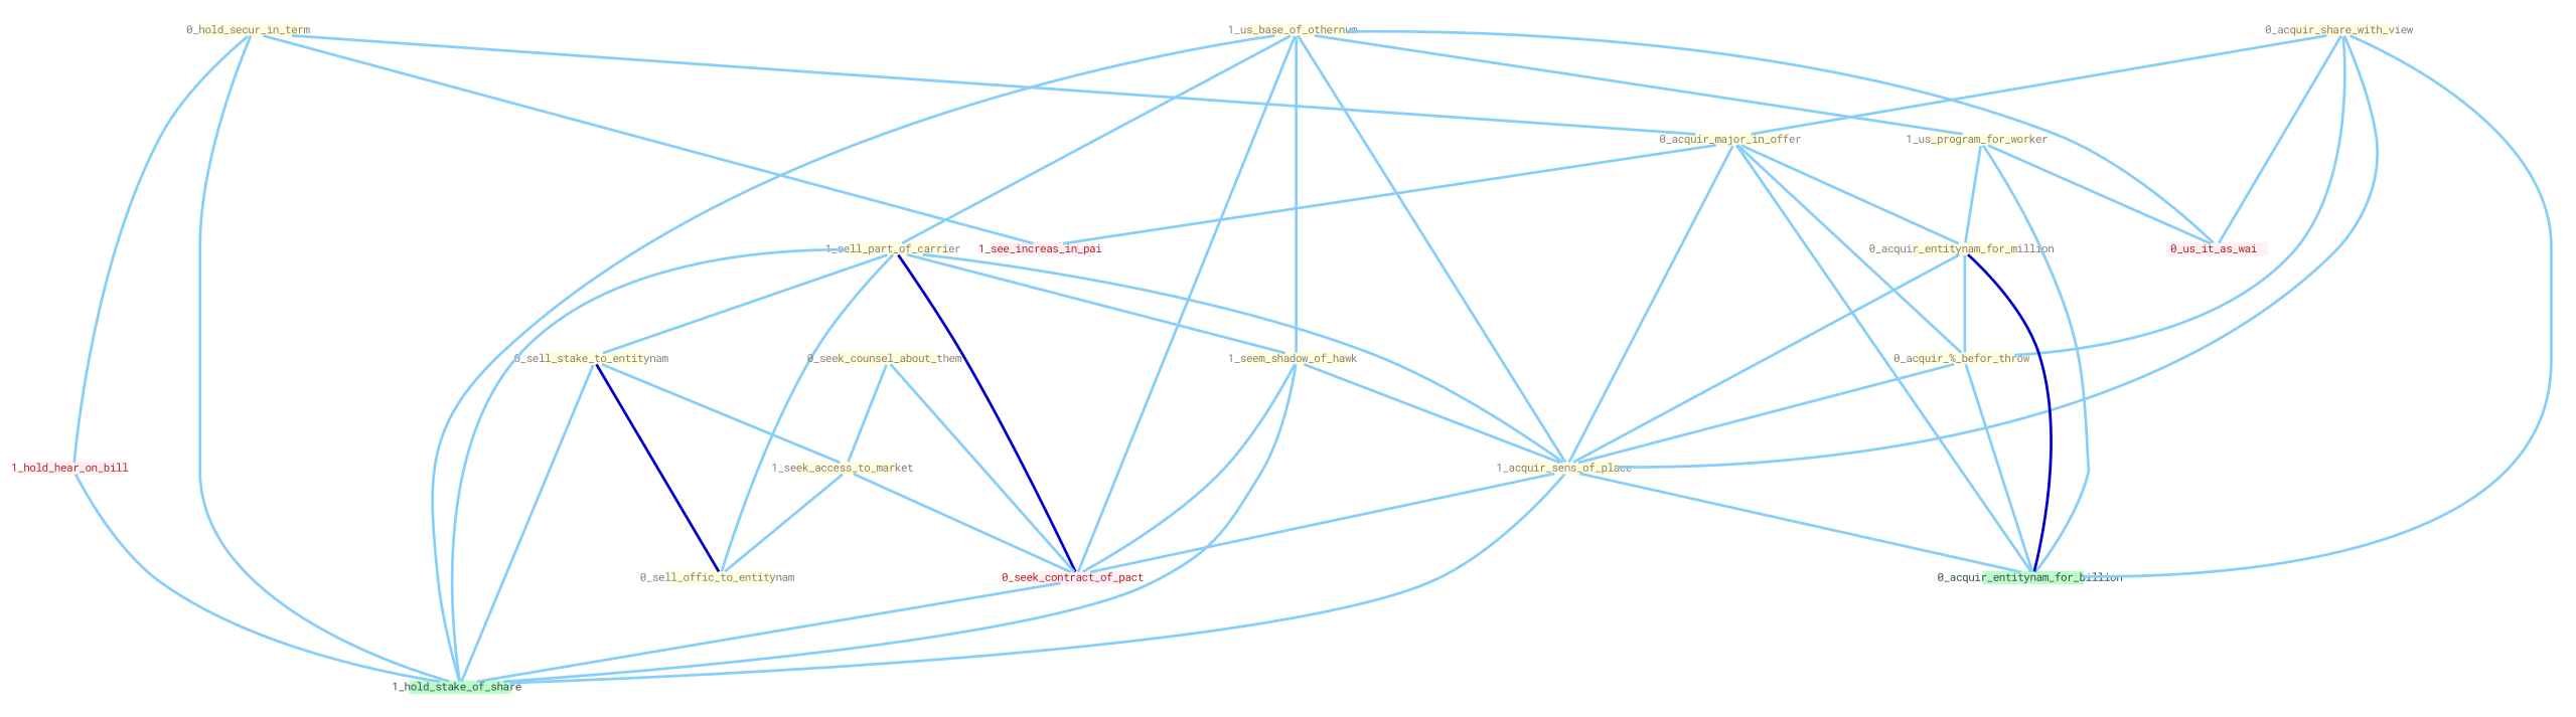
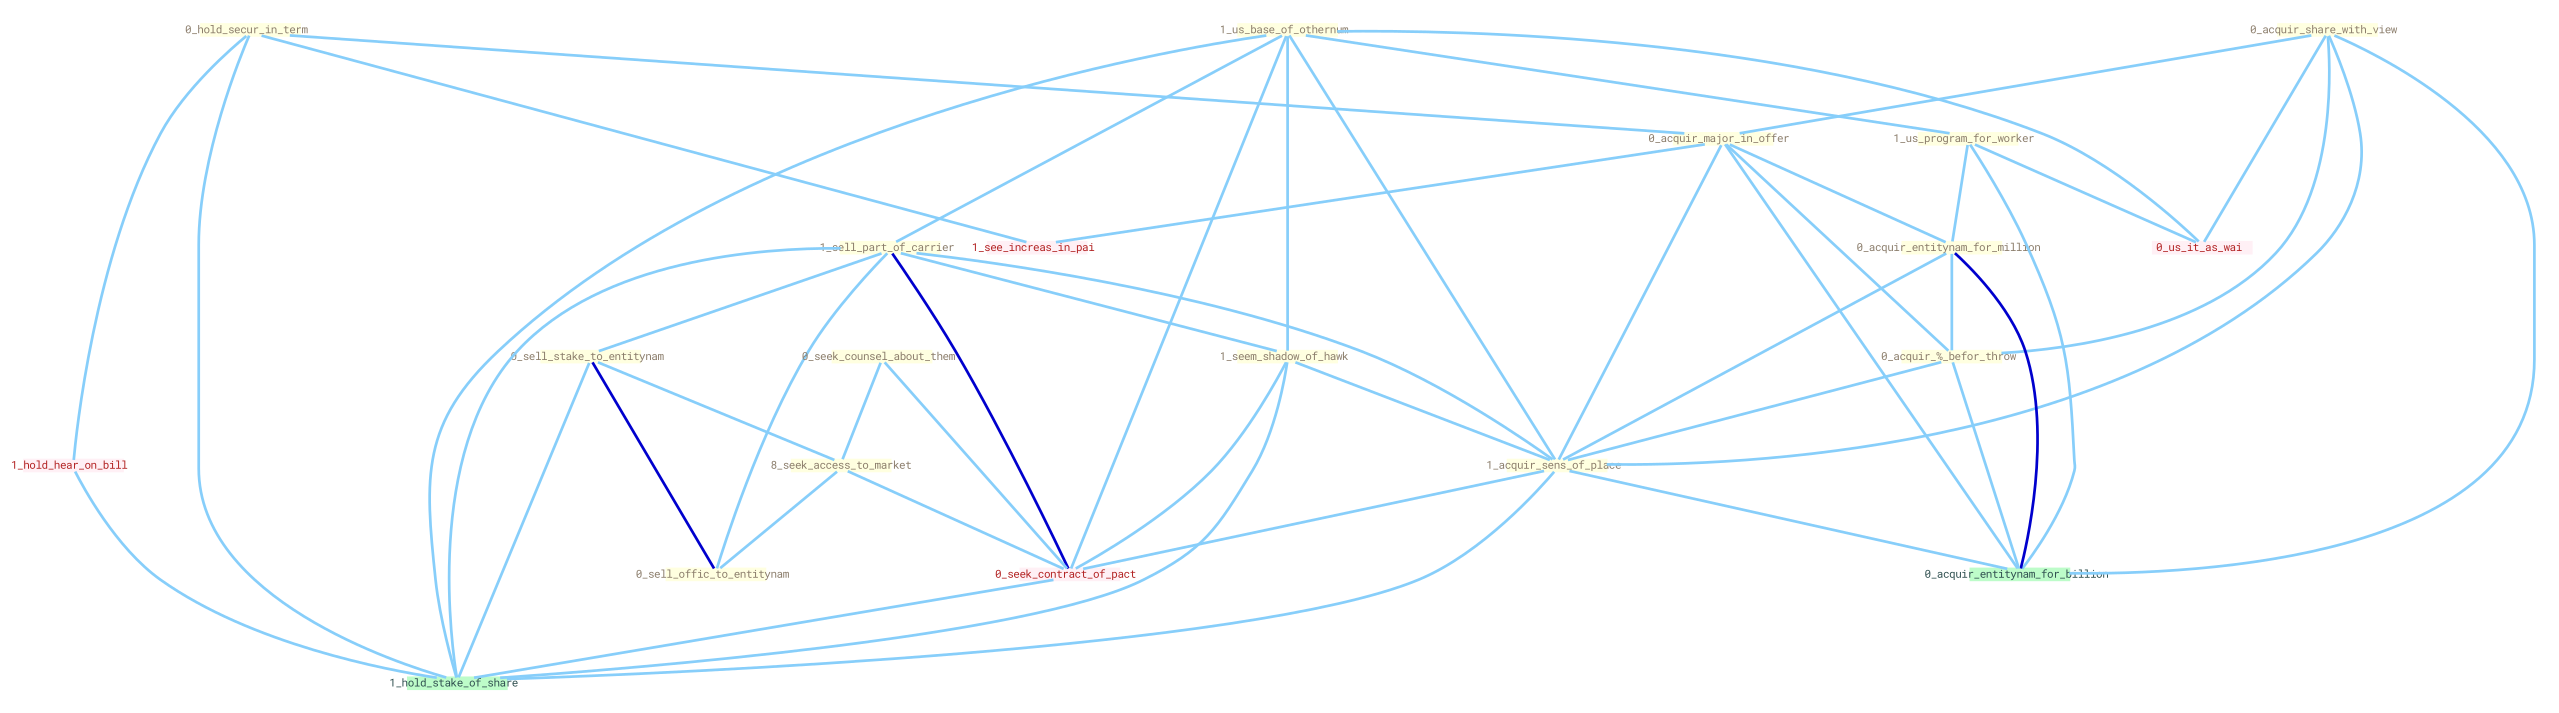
  graph {
    fontname="Roboto Mono"
    node [color="#ffffe0" fixedsize=true fontcolor="#8b7d6b" fontname="Roboto Mono" fontsize=4 shape=polygon style=filled]
    edge [color="#87cefa" fontname="Roboto Mono" w=1]
    "1_us_base_of_othernum " [height=.06 width=.5]
    "1_sell_part_of_carrier " [height=.06 width=.5]
    "0_seek_counsel_about_them " [height=.06 width=.5]
    "0_sell_stake_to_entitynam " [height=.06 width=.5]
    "1_us_program_for_worker " [height=.06 width=.5]
-   "1_seek_access_to_market " [height=.06 width=.5]
+   "1_seek_access_to_market " [height=.06 width=.5 label="8_seek_access_to_market"]
    "0_acquir_share_with_view " [height=.06 width=.5]
    "0_hold_secur_in_term " [height=.06 width=.5]
    "0_sell_offic_to_entitynam " [height=.06 width=.5]
    "0_acquir_major_in_offer " [height=.06 width=.5]
    "0_acquir_entitynam_for_million " [height=.06 width=.5]
    "0_acquir_%_befor_throw " [height=.06 width=.5]
    "1_seem_shadow_of_hawk " [height=.06 width=.5]
    "1_acquir_sens_of_place " [height=.06 width=.5]
    "0_seek_contract_of_pact " [color="#fff0f5" fontcolor="#b22222" height=.06 width=.5]
    "0_us_it_as_wai " [color="#fff0f5" fontcolor="#b22222" height=.06 width=.5]
    "1_see_increas_in_pai " [color="#fff0f5" fontcolor="#b22222" height=.06 width=.5]
    "1_hold_hear_on_bill " [color="#fff0f5" fontcolor="#b22222" height=.06 width=.5]
    "1_hold_stake_of_share " [color="#BDFCC9" fontcolor="#2f4f4f" height=.06 width=.5]
    "0_acquir_entitynam_for_billion " [color="#BDFCC9" fontcolor="#2f4f4f" height=.06 width=.5]
    subgraph sub_1 {
      "1_us_base_of_othernum "
      "1_sell_part_of_carrier "
      "0_seek_counsel_about_them "
      "0_sell_stake_to_entitynam "
      "1_us_program_for_worker "
      "1_seek_access_to_market "
      "0_acquir_share_with_view "
      "0_hold_secur_in_term "
      "0_sell_offic_to_entitynam "
      "0_acquir_major_in_offer "
      "0_acquir_entitynam_for_million "
      "0_acquir_%_befor_throw "
      "1_seem_shadow_of_hawk "
      "1_acquir_sens_of_place "
    }
    subgraph sub_2 {
      "0_seek_contract_of_pact "
      "0_us_it_as_wai "
      "1_see_increas_in_pai "
      "1_hold_hear_on_bill "
    }
    "1_us_base_of_othernum " -- "1_sell_part_of_carrier "
    "1_us_base_of_othernum " -- "1_us_program_for_worker "
    "1_us_base_of_othernum " -- "1_seem_shadow_of_hawk "
    "1_us_base_of_othernum " -- "1_acquir_sens_of_place "
    "1_us_base_of_othernum " -- "0_seek_contract_of_pact "
    "1_us_base_of_othernum " -- "0_us_it_as_wai "
    "1_us_base_of_othernum " -- "1_hold_stake_of_share "
    "1_sell_part_of_carrier " -- "0_sell_stake_to_entitynam "
    "1_sell_part_of_carrier " -- "0_sell_offic_to_entitynam "
    "1_sell_part_of_carrier " -- "1_seem_shadow_of_hawk "
    "1_sell_part_of_carrier " -- "1_acquir_sens_of_place "
    "1_sell_part_of_carrier " -- "0_seek_contract_of_pact " [color="#0000cd"]
    "1_sell_part_of_carrier " -- "1_hold_stake_of_share "
    "0_seek_counsel_about_them " -- "1_seek_access_to_market "
    "0_seek_counsel_about_them " -- "0_seek_contract_of_pact "
    "0_sell_stake_to_entitynam " -- "1_seek_access_to_market "
    "0_sell_stake_to_entitynam " -- "0_sell_offic_to_entitynam " [color="#0000cd" w=3]
    "0_sell_stake_to_entitynam " -- "1_hold_stake_of_share "
    "1_us_program_for_worker " -- "0_acquir_entitynam_for_million "
    "1_us_program_for_worker " -- "0_us_it_as_wai "
    "1_us_program_for_worker " -- "0_acquir_entitynam_for_billion "
    "1_seek_access_to_market " -- "0_sell_offic_to_entitynam "
    "1_seek_access_to_market " -- "0_seek_contract_of_pact "
    "0_acquir_share_with_view " -- "0_acquir_major_in_offer "
    "0_acquir_share_with_view " -- "0_acquir_%_befor_throw "
    "0_acquir_share_with_view " -- "1_acquir_sens_of_place "
    "0_acquir_share_with_view " -- "0_us_it_as_wai "
    "0_acquir_share_with_view " -- "0_acquir_entitynam_for_billion "
    "0_hold_secur_in_term " -- "0_acquir_major_in_offer "
    "0_hold_secur_in_term " -- "1_see_increas_in_pai "
    "0_hold_secur_in_term " -- "1_hold_hear_on_bill "
    "0_hold_secur_in_term " -- "1_hold_stake_of_share "
    "0_acquir_major_in_offer " -- "0_acquir_entitynam_for_million "
    "0_acquir_major_in_offer " -- "0_acquir_%_befor_throw "
    "0_acquir_major_in_offer " -- "1_acquir_sens_of_place "
    "0_acquir_major_in_offer " -- "1_see_increas_in_pai "
    "0_acquir_major_in_offer " -- "0_acquir_entitynam_for_billion "
    "0_acquir_entitynam_for_million " -- "0_acquir_%_befor_throw "
    "0_acquir_entitynam_for_million " -- "1_acquir_sens_of_place "
    "0_acquir_entitynam_for_million " -- "0_acquir_entitynam_for_billion " [color="#0000cd" w=3]
    "0_acquir_%_befor_throw " -- "1_acquir_sens_of_place "
    "0_acquir_%_befor_throw " -- "0_acquir_entitynam_for_billion "
    "1_seem_shadow_of_hawk " -- "1_acquir_sens_of_place "
    "1_seem_shadow_of_hawk " -- "0_seek_contract_of_pact "
    "1_seem_shadow_of_hawk " -- "1_hold_stake_of_share "
    "1_acquir_sens_of_place " -- "0_seek_contract_of_pact "
    "1_acquir_sens_of_place " -- "1_hold_stake_of_share "
    "1_acquir_sens_of_place " -- "0_acquir_entitynam_for_billion "
    "0_seek_contract_of_pact " -- "1_hold_stake_of_share "
    "1_hold_hear_on_bill " -- "1_hold_stake_of_share "
  }
